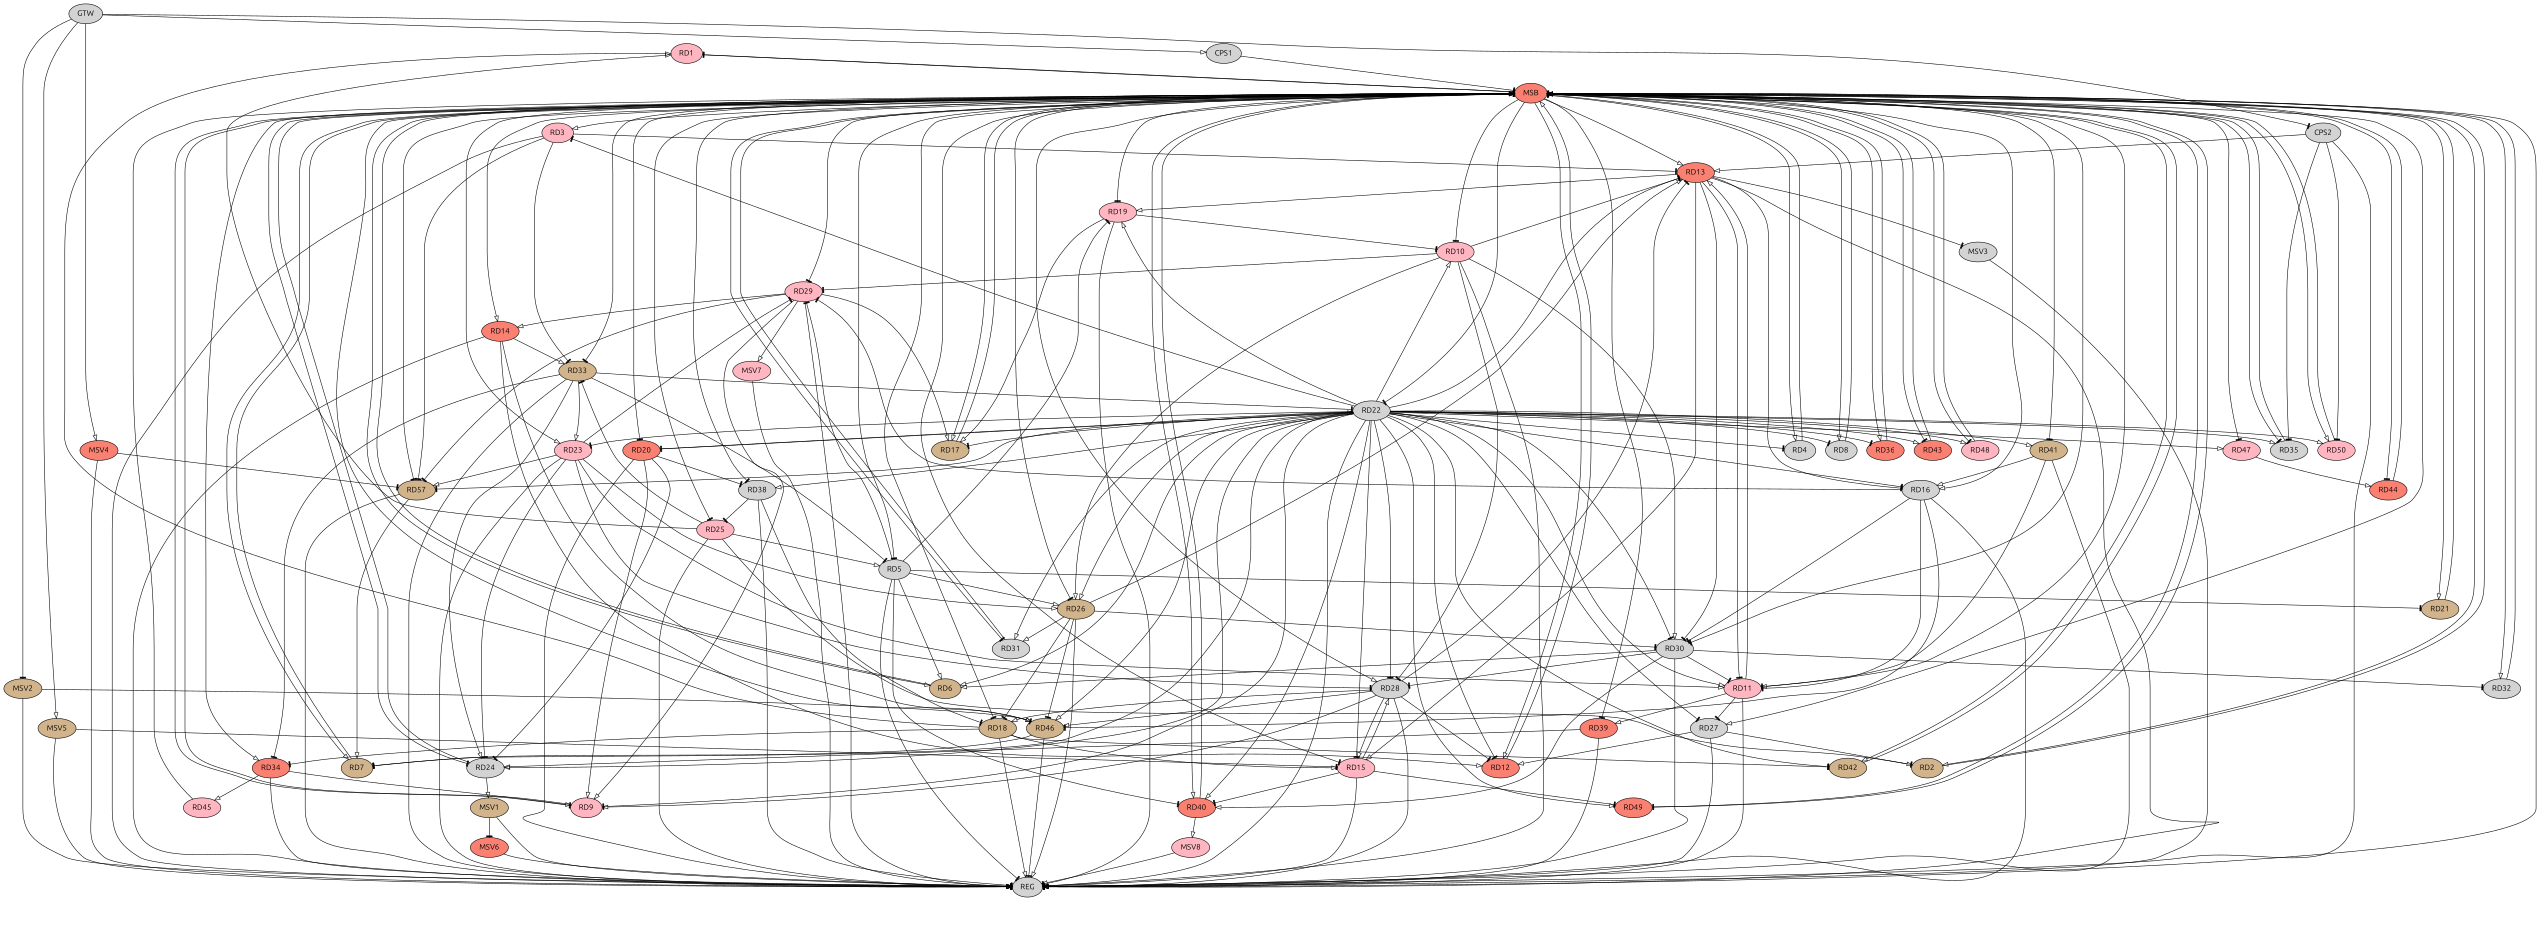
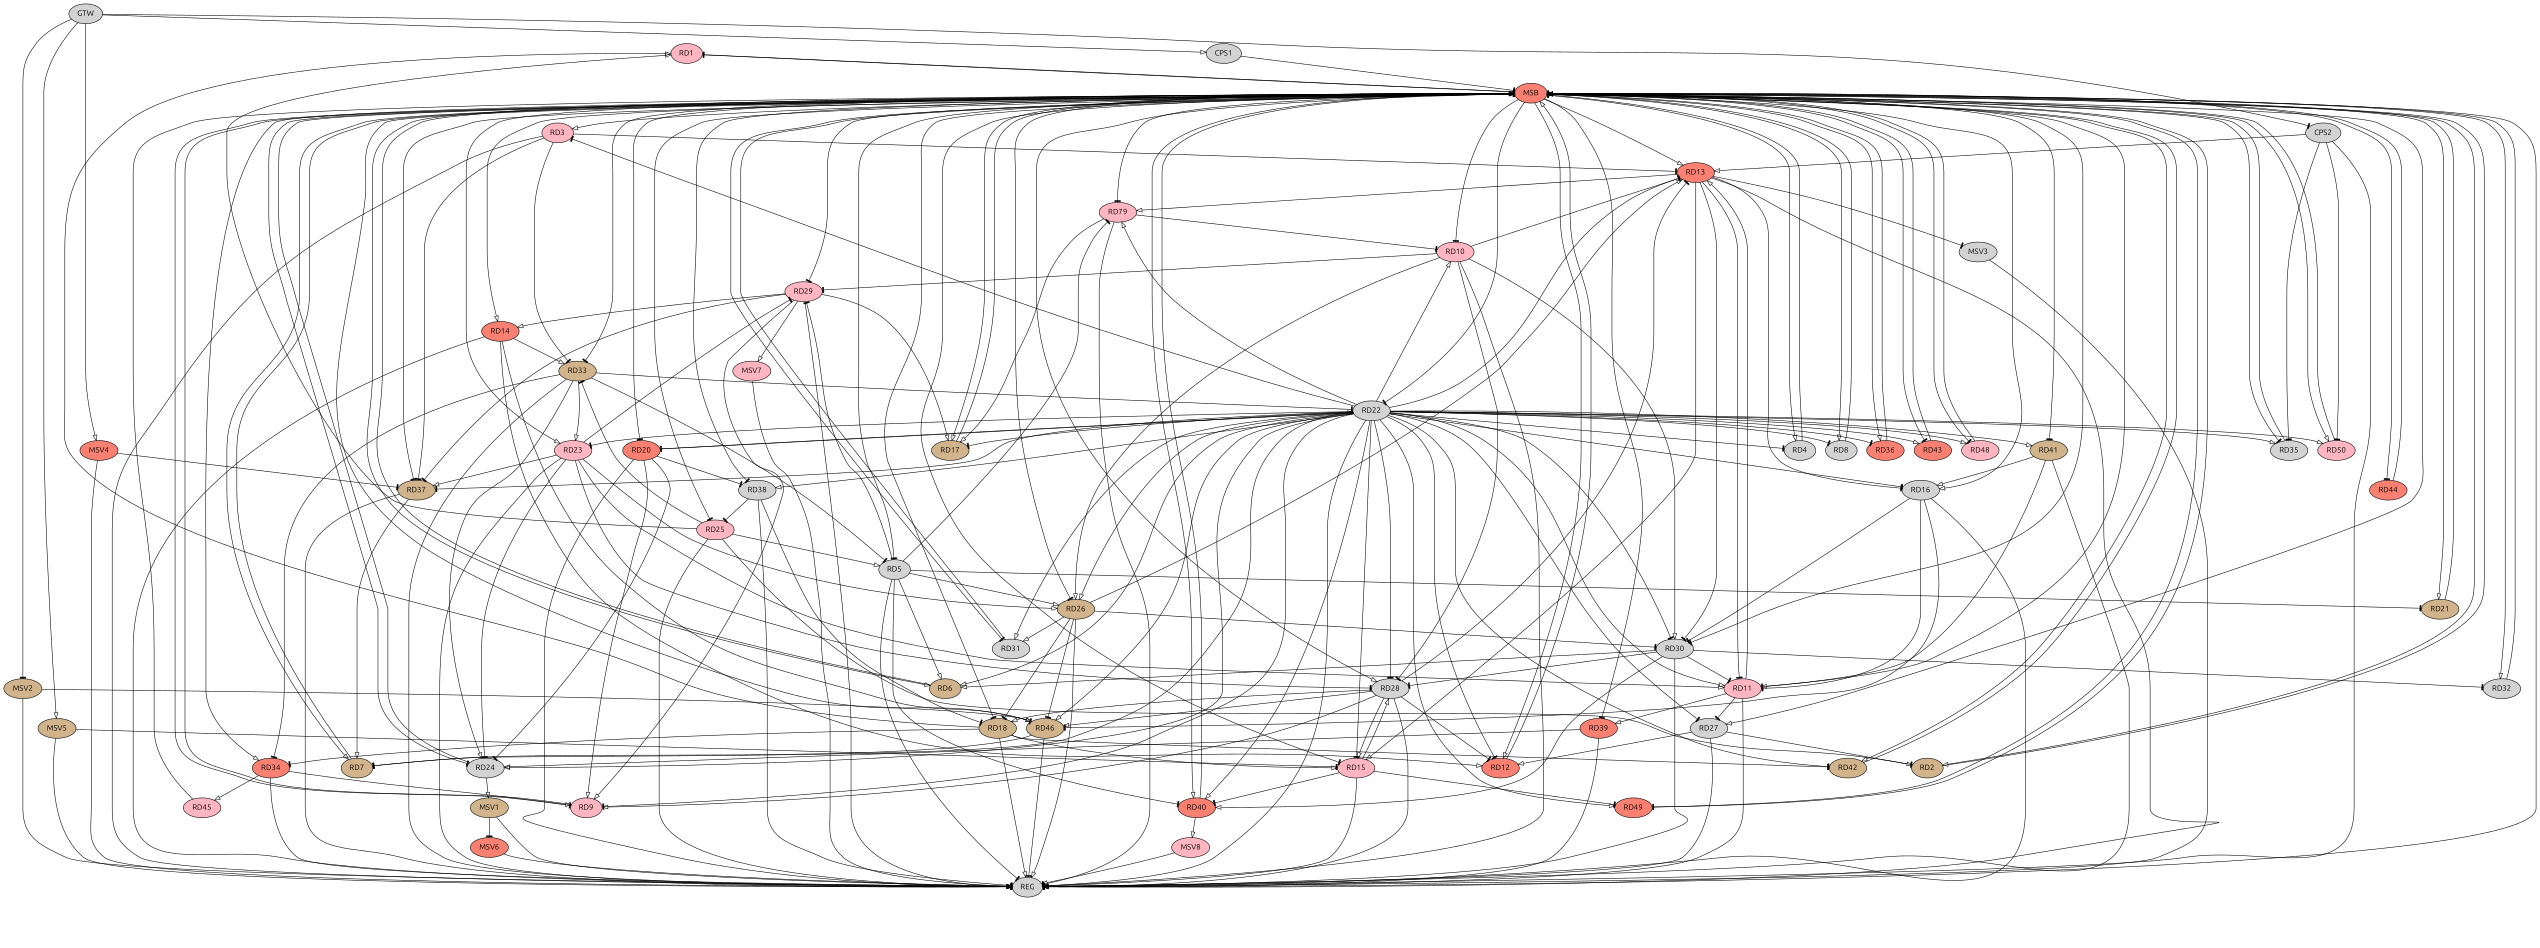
  strict digraph {
    fontname=Ubuntu
    node [fillcolor=lightgrey fontname=Ubuntu style=filled]
    edge [arrowhead=tee fontname=Ubuntu]
    n1 [fillcolor=lightpink label=RD1]
    n2 [fillcolor=salmon label=MSB]
    n3 [fillcolor=tan label=RD2]
    n4 [fillcolor=lightpink label=RD3]
    n5 [fillcolor=salmon label=RD13]
    n6 [fillcolor=tan label=RD33]
-   n7 [fillcolor=tan label=RD57]
+   n7 [fillcolor=tan label=RD37]
    n8 [label=REG]
    n9 [label=RD4]
    n10 [label=RD5]
    n11 [fillcolor=tan label=RD6]
-   n12 [fillcolor=lightpink label=RD19]
+   n12 [fillcolor=lightpink label=RD79]
    n13 [fillcolor=tan label=RD21]
    n14 [fillcolor=tan label=RD26]
    n15 [fillcolor=lightpink label=RD29]
    n16 [fillcolor=salmon label=RD40]
    n17 [fillcolor=tan label=RD7]
    n18 [label=RD8]
    n19 [fillcolor=lightpink label=RD9]
    n20 [fillcolor=lightpink label=RD10]
    n21 [label=RD28]
    n22 [label=RD30]
    n23 [fillcolor=lightpink label=RD11]
    n24 [label=RD27]
    n25 [fillcolor=salmon label=RD39]
    n26 [fillcolor=salmon label=RD12]
    n27 [fillcolor=lightpink label=RD15]
    n28 [label=RD16]
    n29 [fillcolor=salmon label=RD14]
    n30 [fillcolor=tan label=RD46]
    n31 [fillcolor=salmon label=RD49]
    n32 [fillcolor=tan label=RD17]
    n33 [fillcolor=tan label=RD18]
    n34 [fillcolor=salmon label=RD34]
    n35 [fillcolor=tan label=RD42]
    n36 [fillcolor=salmon label=RD20]
    n37 [label=RD22]
    n38 [label=RD24]
    n39 [label=RD38]
    n40 [fillcolor=lightpink label=RD23]
    n41 [label=RD31]
    n42 [label=RD35]
    n43 [fillcolor=salmon label=RD36]
    n44 [fillcolor=tan label=RD41]
    n45 [fillcolor=salmon label=RD43]
-   n46 [fillcolor=lightpink label=RD47]
    n47 [fillcolor=lightpink label=RD48]
    n48 [fillcolor=lightpink label=RD50]
    n49 [fillcolor=lightpink label=RD25]
    n50 [label=RD32]
    n51 [fillcolor=salmon label=RD44]
    n52 [label=MSV3]
    n53 [fillcolor=lightpink label=MSV7]
    n54 [fillcolor=lightpink label=MSV8]
    n55 [fillcolor=lightpink label=RD45]
    n56 [fillcolor=tan label=MSV1]
    n57 [fillcolor=salmon label=MSV6]
    n58 [label=CPS1]
    n59 [label=CPS2]
    n60 [label=GTW]
    n61 [fillcolor=tan label=MSV2]
    n62 [fillcolor=salmon label=MSV4]
    n63 [fillcolor=tan label=MSV5]
    n1 -> n2
    n2 -> n1
    n2 -> n3 [arrowhead=onormal]
    n2 -> n4 [arrowhead=onormal]
    n2 -> n5 [arrowhead=onormal]
    n2 -> n6
    n2 -> n7
    n2 -> n8 [arrowhead=onormal]
    n2 -> n9 [arrowhead=onormal]
    n2 -> n10
    n2 -> n11 [arrowhead=onormal]
    n2 -> n12
    n2 -> n13 [arrowhead=onormal]
    n2 -> n14
    n2 -> n15
    n2 -> n16 [arrowhead=onormal]
    n2 -> n17 [arrowhead=onormal]
    n2 -> n18 [arrowhead=onormal]
    n2 -> n19
    n2 -> n20
    n2 -> n21 [arrowhead=onormal]
    n2 -> n22
    n2 -> n23
    n2 -> n24 [arrowhead=onormal]
    n2 -> n25
    n2 -> n26 [arrowhead=onormal]
    n2 -> n27
    n2 -> n28 [arrowhead=onormal]
    n2 -> n29 [arrowhead=onormal]
    n2 -> n30 [arrowhead=onormal]
    n2 -> n31
    n2 -> n32 [arrowhead=onormal]
    n2 -> n33
    n2 -> n34 [arrowhead=onormal]
    n2 -> n35 [arrowhead=onormal]
    n2 -> n36
    n2 -> n37
    n2 -> n38
    n2 -> n39
    n2 -> n40 [arrowhead=onormal]
    n2 -> n41
    n2 -> n42
    n2 -> n43 [arrowhead=onormal]
    n2 -> n44
    n2 -> n45
-   n2 -> n46
    n2 -> n47
    n2 -> n48 [arrowhead=onormal]
    n2 -> n49
    n2 -> n50 [arrowhead=onormal]
    n2 -> n51
    n3 -> n2 [arrowhead=onormal]
    n4 -> n5
    n4 -> n6
    n4 -> n7
    n4 -> n8
    n5 -> n8
    n5 -> n12 [arrowhead=onormal]
    n5 -> n22
    n5 -> n23
    n5 -> n27 [arrowhead=onormal]
    n5 -> n28
    n5 -> n52
    n6 -> n8
    n6 -> n10
    n6 -> n34
    n6 -> n37
    n6 -> n38 [arrowhead=onormal]
    n6 -> n40 [arrowhead=onormal]
    n7 -> n8 [arrowhead=onormal]
    n7 -> n17 [arrowhead=onormal]
    n9 -> n2
    n10 -> n8
    n10 -> n11 [arrowhead=onormal]
    n10 -> n12
    n10 -> n13
    n10 -> n14 [arrowhead=onormal]
    n10 -> n15
    n10 -> n16
    n11 -> n2 [arrowhead=onormal]
    n12 -> n8
    n12 -> n20
    n12 -> n32 [arrowhead=onormal]
    n13 -> n2 [arrowhead=onormal]
    n14 -> n5 [arrowhead=onormal]
    n14 -> n8 [arrowhead=onormal]
    n14 -> n22
    n14 -> n30
    n14 -> n33
    n14 -> n41 [arrowhead=onormal]
    n15 -> n7
    n15 -> n8 [arrowhead=onormal]
    n15 -> n19 [arrowhead=onormal]
    n15 -> n29 [arrowhead=onormal]
    n15 -> n32 [arrowhead=onormal]
    n15 -> n53 [arrowhead=onormal]
    n16 -> n2 [arrowhead=onormal]
    n16 -> n54 [arrowhead=onormal]
    n17 -> n2
    n18 -> n2
    n19 -> n2 [arrowhead=onormal]
    n20 -> n5
    n20 -> n8
    n20 -> n14 [arrowhead=onormal]
    n20 -> n15
    n20 -> n21
    n20 -> n22 [arrowhead=onormal]
    n21 -> n5
    n21 -> n8 [arrowhead=onormal]
    n21 -> n19 [arrowhead=onormal]
    n21 -> n26
    n21 -> n27 [arrowhead=onormal]
    n21 -> n30 [arrowhead=onormal]
    n21 -> n33 [arrowhead=onormal]
    n22 -> n8
    n22 -> n11 [arrowhead=onormal]
    n22 -> n16 [arrowhead=onormal]
    n22 -> n21
    n22 -> n23
    n22 -> n50
    n23 -> n5 [arrowhead=onormal]
    n23 -> n8
    n23 -> n24
    n23 -> n25 [arrowhead=onormal]
    n24 -> n3 [arrowhead=onormal]
    n24 -> n8 [arrowhead=onormal]
    n24 -> n26 [arrowhead=onormal]
    n25 -> n8
    n25 -> n38 [arrowhead=onormal]
    n26 -> n2 [arrowhead=onormal]
    n27 -> n8 [arrowhead=onormal]
    n27 -> n16
    n27 -> n21 [arrowhead=onormal]
    n27 -> n31
    n28 -> n8
-   n28 -> n15
    n28 -> n22
    n28 -> n23
    n28 -> n30
    n29 -> n6 [arrowhead=onormal]
    n29 -> n8 [arrowhead=onormal]
    n29 -> n26 [arrowhead=onormal]
    n29 -> n30
    n30 -> n8
    n30 -> n17
    n31 -> n2 [arrowhead=onormal]
    n32 -> n2 [arrowhead=onormal]
    n33 -> n1 [arrowhead=onormal]
    n33 -> n8 [arrowhead=onormal]
    n33 -> n27 [arrowhead=onormal]
    n33 -> n34
    n33 -> n35
    n34 -> n8
    n34 -> n19 [arrowhead=onormal]
    n34 -> n55 [arrowhead=onormal]
    n35 -> n2 [arrowhead=onormal]
    n36 -> n8
    n36 -> n19 [arrowhead=onormal]
    n36 -> n37 [arrowhead=onormal]
    n36 -> n38
    n36 -> n39
    n37 -> n4
    n37 -> n5
    n37 -> n7
    n37 -> n8
    n37 -> n9
    n37 -> n11 [arrowhead=onormal]
    n37 -> n12 [arrowhead=onormal]
    n37 -> n14 [arrowhead=onormal]
    n37 -> n16 [arrowhead=onormal]
    n37 -> n17
    n37 -> n18
    n37 -> n19
    n37 -> n20 [arrowhead=onormal]
    n37 -> n21
    n37 -> n22
    n37 -> n23 [arrowhead=onormal]
    n37 -> n24
    n37 -> n26
    n37 -> n27
    n37 -> n28
    n37 -> n30 [arrowhead=onormal]
    n37 -> n31 [arrowhead=onormal]
    n37 -> n32
    n37 -> n35
    n37 -> n36
    n37 -> n38 [arrowhead=onormal]
    n37 -> n39 [arrowhead=onormal]
    n37 -> n40
    n37 -> n41 [arrowhead=onormal]
    n37 -> n42 [arrowhead=onormal]
    n37 -> n43
    n37 -> n44 [arrowhead=onormal]
    n37 -> n45 [arrowhead=onormal]
-   n37 -> n46 [arrowhead=onormal]
    n37 -> n47 [arrowhead=onormal]
    n37 -> n48 [arrowhead=onormal]
    n38 -> n2
    n38 -> n56 [arrowhead=onormal]
    n39 -> n8
    n39 -> n33
    n39 -> n49
    n40 -> n7 [arrowhead=onormal]
    n40 -> n8
    n40 -> n14 [arrowhead=onormal]
    n40 -> n15
    n40 -> n21
    n40 -> n23 [arrowhead=onormal]
    n40 -> n38
    n41 -> n2 [arrowhead=onormal]
    n42 -> n2
    n43 -> n2 [arrowhead=onormal]
    n44 -> n8 [arrowhead=onormal]
    n44 -> n23 [arrowhead=onormal]
    n44 -> n28 [arrowhead=onormal]
    n45 -> n2 [arrowhead=onormal]
-   n46 -> n51 [arrowhead=onormal]
    n47 -> n2 [arrowhead=onormal]
    n48 -> n2 [arrowhead=onormal]
    n49 -> n1 [arrowhead=onormal]
    n49 -> n3
    n49 -> n6
    n49 -> n8
    n49 -> n10 [arrowhead=onormal]
    n50 -> n2
    n51 -> n2
    n52 -> n8 [arrowhead=onormal]
    n53 -> n8 [arrowhead=onormal]
    n54 -> n8 [arrowhead=onormal]
    n55 -> n2
    n56 -> n8
    n56 -> n57
    n57 -> n8 [arrowhead=onormal]
    n58 -> n2
    n59 -> n5 [arrowhead=onormal]
    n59 -> n8
    n59 -> n42
    n59 -> n48
    n60 -> n58 [arrowhead=onormal]
    n60 -> n59
    n60 -> n61
    n60 -> n62 [arrowhead=onormal]
    n60 -> n63 [arrowhead=onormal]
    n61 -> n8 [arrowhead=onormal]
    n61 -> n30 [arrowhead=onormal]
    n62 -> n7
    n62 -> n8
    n63 -> n8 [arrowhead=onormal]
    n63 -> n27
  }
